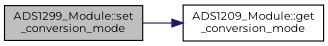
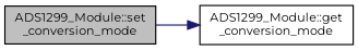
  digraph {
    rankdir=LR
    fontname=Montserrat
    node [color=black fontname=Montserrat fontsize=10 shape=record style=filled]
    n1 [fillcolor=grey75 fontcolor=black height=0.2 label="ADS1299_Module::set\l_conversion_mode" width=0.4]
-   n2 [fillcolor=white height=0.2 label="ADS1209_Module::get\l_conversion_mode" width=0.4]
+   n2 [fillcolor=white height=0.2 label="ADS1299_Module::get\l_conversion_mode" width=0.4]
    n1 -> n2 [color=midnightblue fontname=Montserrat fontsize=10 labelfontname=Helvetica labelfontsize=10 style=solid]
  }
